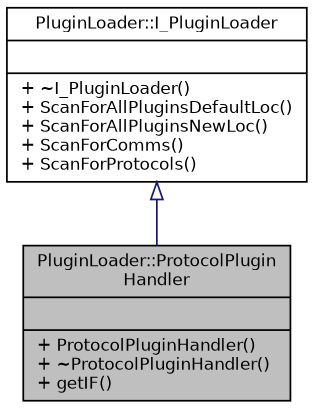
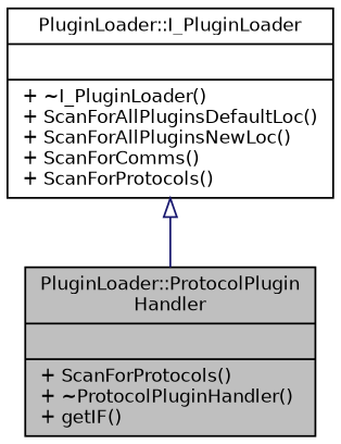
  digraph {
    node [color=black fontname=Helvetica fontsize=10 shape=record style=filled]
-   n1 [fillcolor=grey75 fontcolor=black height=0.2 label="{PluginLoader::ProtocolPlugin\lHandler\n||+ ProtocolPluginHandler()\l+ ~ProtocolPluginHandler()\l+ getIF()\l}" width=0.4]
+   n1 [fillcolor=grey75 fontcolor=black height=0.2 label="{PluginLoader::ProtocolPlugin\lHandler\n||+ ScanForProtocols()\l+ ~ProtocolPluginHandler()\l+ getIF()\l}" width=0.4]
    n2 [fillcolor=white height=0.2 label="{PluginLoader::I_PluginLoader\n||+ ~I_PluginLoader()\l+ ScanForAllPluginsDefaultLoc()\l+ ScanForAllPluginsNewLoc()\l+ ScanForComms()\l+ ScanForProtocols()\l}" width=0.4]
    n2 -> n1 [arrowtail=onormal color=midnightblue dir=back fontname=Helvetica fontsize=10 labelfontname=Helvetica labelfontsize=10 style=solid]
  }
